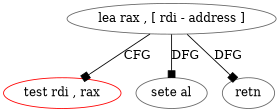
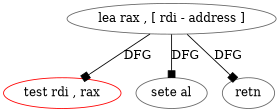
  digraph {
    node [color=gray40]
    edge [arrowhead=box]
    n1 [label="lea rax , [ rdi - address ]"]
    n2 [color=red label="test rdi , rax"]
    n3 [label="sete al"]
    n4 [label=retn]
-   n1 -> n2 [label=CFG]
+   n1 -> n2 [label=DFG]
    n1 -> n3 [label=DFG]
    n1 -> n4 [label=DFG]
  }
